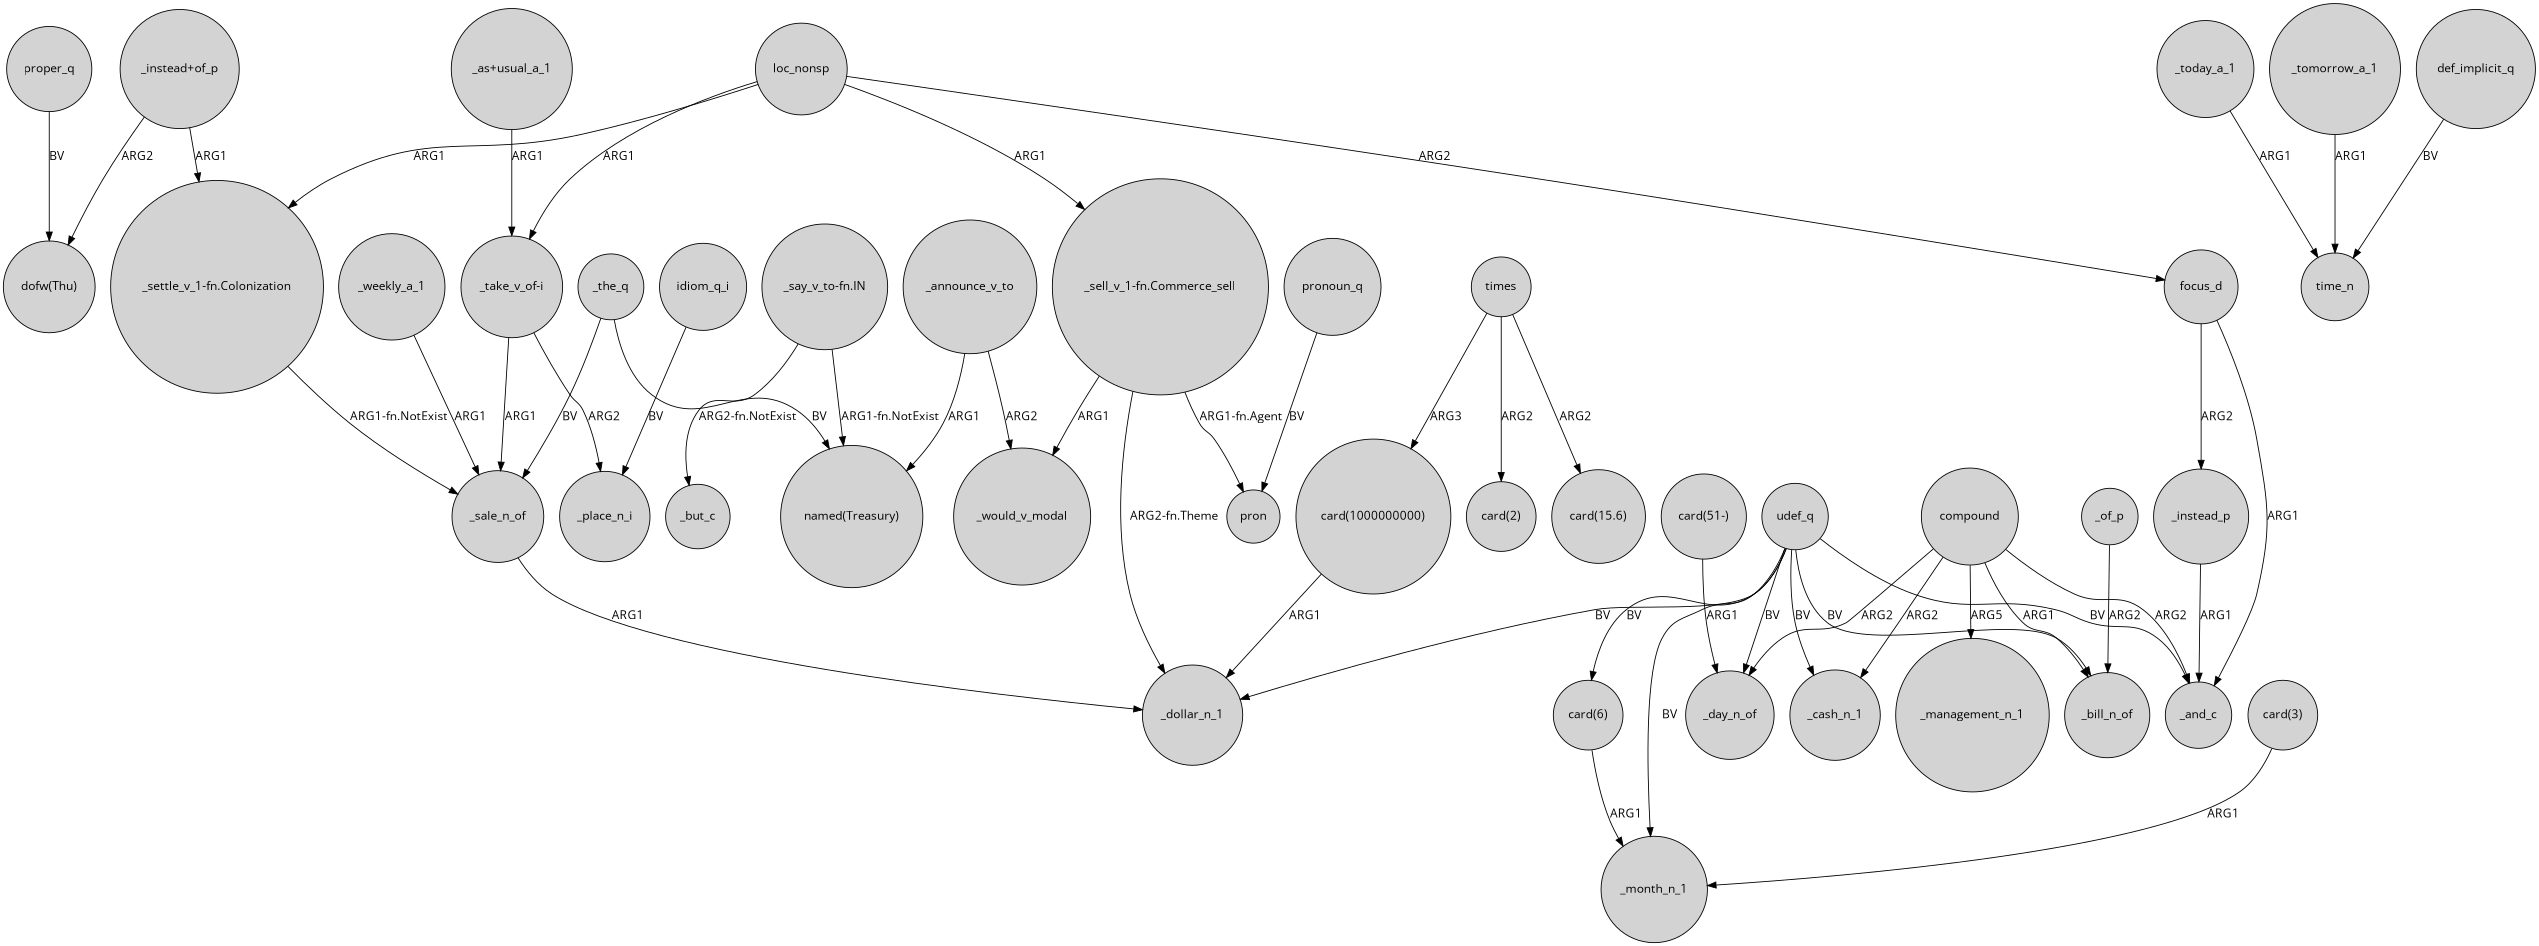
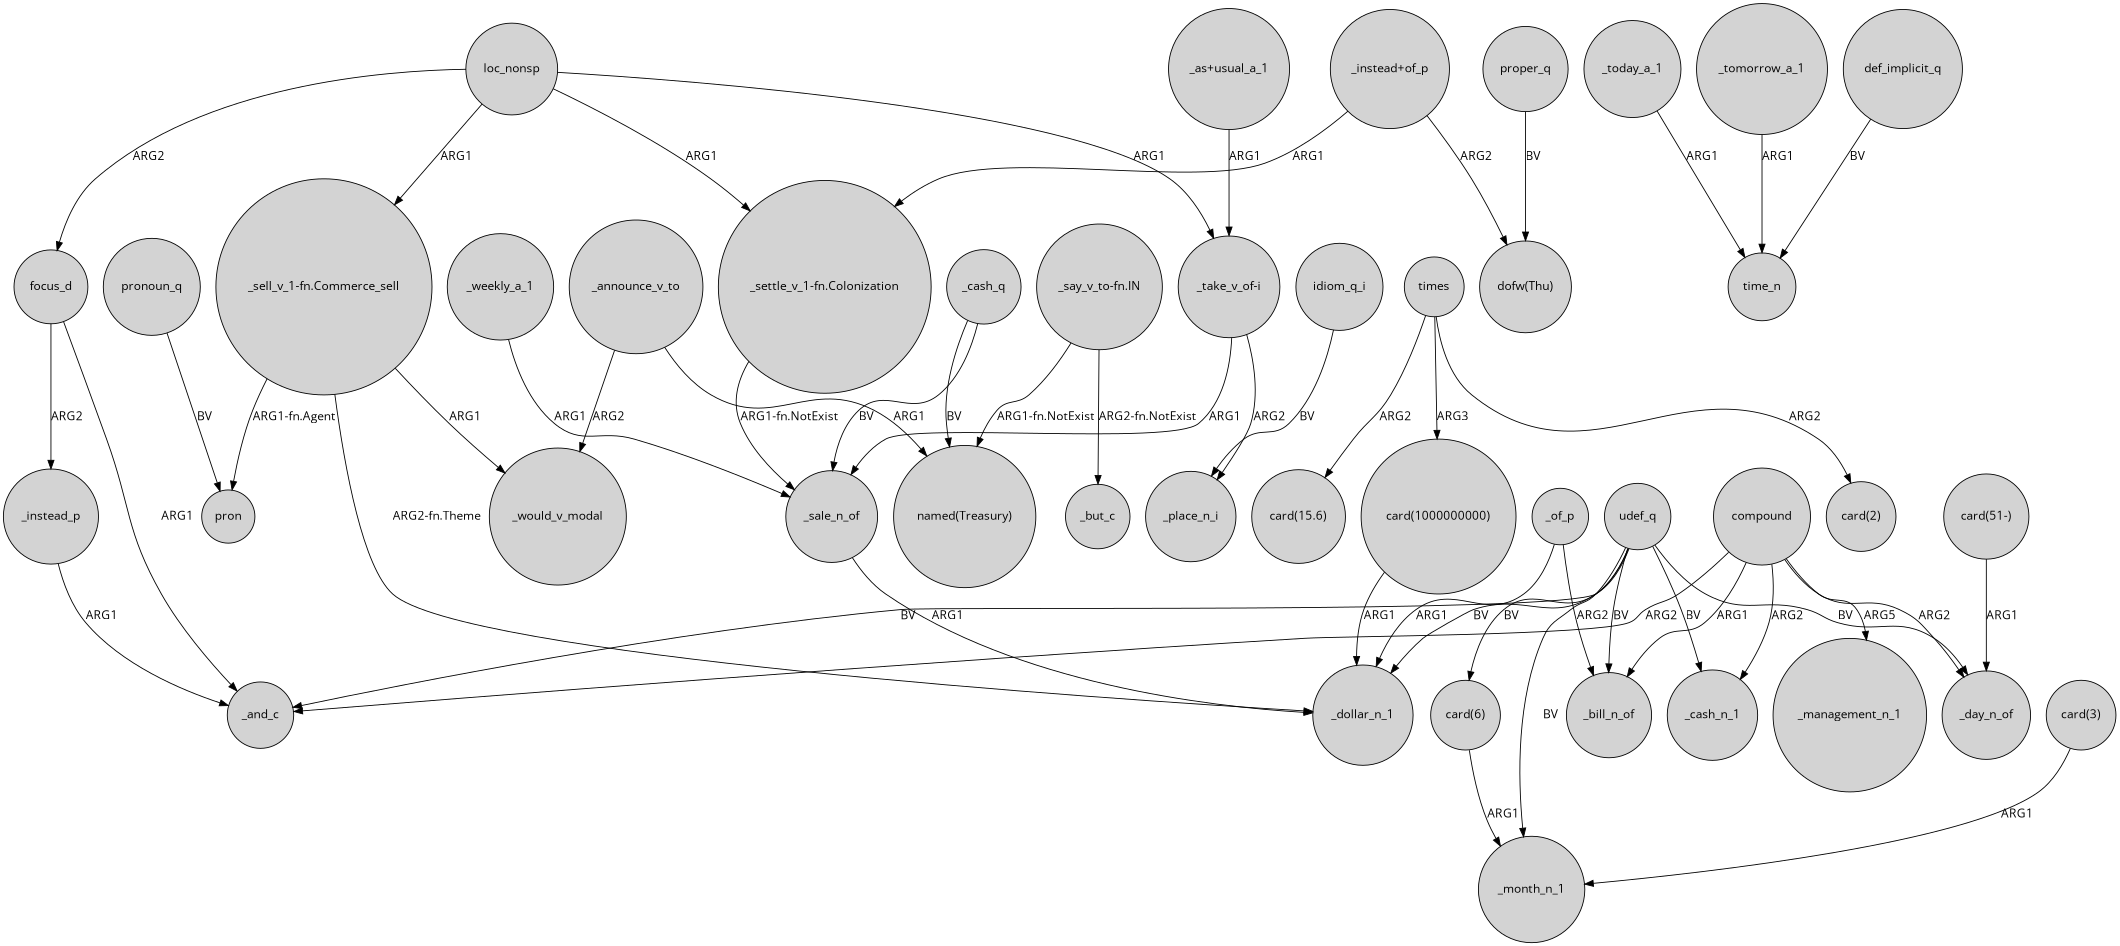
  digraph {
    fontname="Open Sans"
    node [fontname="Open Sans" shape=circle style=filled]
    edge [fontname="Open Sans"]
    loc_nonsp
    "_settle_v_1-fn.Colonization"
    "_take_v_of-i"
    "_sell_v_1-fn.Commerce_sell"
    focus_d
    _sale_n_of
    _place_n_i
    _dollar_n_1
    _would_v_modal
    pron
    "_say_v_to-fn.IN"
    _but_c
    "named(Treasury)"
    _today_a_1
    time_n
    _tomorrow_a_1
    compound
    _bill_n_of
    _day_n_of
    _cash_n_1
    _management_n_1
    _and_c
    def_implicit_q
    "card(51-)"
    udef_q
    _month_n_1
    "card(6)"
    _of_p
    times
    "card(15.6)"
    "card(1000000000)"
    "card(2)"
    "_instead+of_p"
    "dofw(Thu)"
    _announce_v_to
    _weekly_a_1
    pronoun_q
    idiom_q_i
-   _the_q
+   _the_q [label=_cash_q]
    _instead_p
    proper_q
    "_as+usual_a_1"
    "card(3)"
    loc_nonsp -> "_settle_v_1-fn.Colonization" [label=ARG1]
    loc_nonsp -> "_take_v_of-i" [label=ARG1]
    loc_nonsp -> "_sell_v_1-fn.Commerce_sell" [label=ARG1]
    loc_nonsp -> focus_d [label=ARG2]
    "_settle_v_1-fn.Colonization" -> _sale_n_of [label="ARG1-fn.NotExist"]
    "_take_v_of-i" -> _sale_n_of [label=ARG1]
    "_take_v_of-i" -> _place_n_i [label=ARG2]
    "_sell_v_1-fn.Commerce_sell" -> _dollar_n_1 [label="ARG2-fn.Theme"]
    "_sell_v_1-fn.Commerce_sell" -> _would_v_modal [label=ARG1]
    "_sell_v_1-fn.Commerce_sell" -> pron [label="ARG1-fn.Agent"]
    focus_d -> _and_c [label=ARG1]
    focus_d -> _instead_p [label=ARG2]
    _sale_n_of -> _dollar_n_1 [label=ARG1]
    "_say_v_to-fn.IN" -> _but_c [label="ARG2-fn.NotExist"]
    "_say_v_to-fn.IN" -> "named(Treasury)" [label="ARG1-fn.NotExist"]
    _today_a_1 -> time_n [label=ARG1]
    _tomorrow_a_1 -> time_n [label=ARG1]
    compound -> _bill_n_of [label=ARG1]
    compound -> _day_n_of [label=ARG2]
    compound -> _cash_n_1 [label=ARG2]
    compound -> _management_n_1 [label=ARG5]
    compound -> _and_c [label=ARG2]
    def_implicit_q -> time_n [label=BV]
    "card(51-)" -> _day_n_of [label=ARG1]
    udef_q -> _dollar_n_1 [label=BV]
    udef_q -> _bill_n_of [label=BV]
    udef_q -> _day_n_of [label=BV]
    udef_q -> _cash_n_1 [label=BV]
    udef_q -> _and_c [label=BV]
    udef_q -> _month_n_1 [label=BV]
    udef_q -> "card(6)" [label=BV]
    "card(6)" -> _month_n_1 [label=ARG1]
+   _of_p -> _dollar_n_1 [label=ARG1]
    _of_p -> _bill_n_of [label=ARG2]
    times -> "card(15.6)" [label=ARG2]
    times -> "card(1000000000)" [label=ARG3]
    times -> "card(2)" [label=ARG2]
    "card(1000000000)" -> _dollar_n_1 [label=ARG1]
    "_instead+of_p" -> "_settle_v_1-fn.Colonization" [label=ARG1]
    "_instead+of_p" -> "dofw(Thu)" [label=ARG2]
    _announce_v_to -> _would_v_modal [label=ARG2]
    _announce_v_to -> "named(Treasury)" [label=ARG1]
    _weekly_a_1 -> _sale_n_of [label=ARG1]
    pronoun_q -> pron [label=BV]
    idiom_q_i -> _place_n_i [label=BV]
    _the_q -> _sale_n_of [label=BV]
    _the_q -> "named(Treasury)" [label=BV]
    _instead_p -> _and_c [label=ARG1]
    proper_q -> "dofw(Thu)" [label=BV]
    "_as+usual_a_1" -> "_take_v_of-i" [label=ARG1]
    "card(3)" -> _month_n_1 [label=ARG1]
  }
